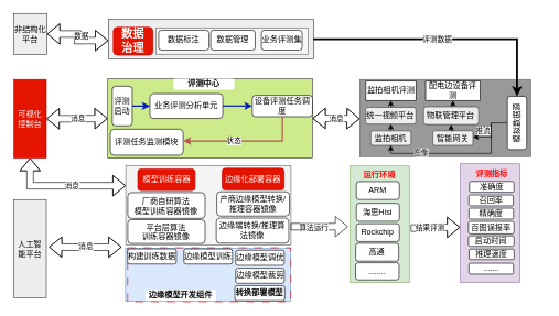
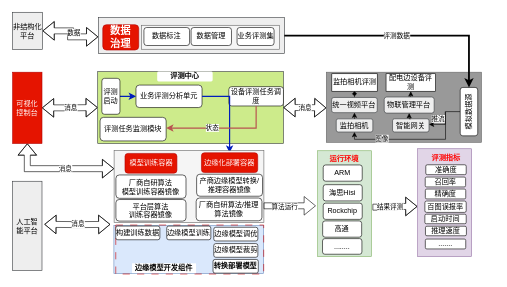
  <mxCell id="0" />
  <mxCell id="1" parent="0" />
  <mxCell id="2" style="edgeStyle=orthogonalEdgeStyle;rounded=0;orthogonalLoop=1;jettySize=auto;html=1;exitX=1;exitY=0.5;exitDx=0;exitDy=0;entryX=-0.002;entryY=0.533;entryDx=0;entryDy=0;entryPerimeter=0;shape=flexArrow;startArrow=block;" parent="1" source="4" target="9" edge="1"><mxGeometry relative="1" as="geometry" /></mxCell>
  <mxCell id="3" value="数据" style="edgeLabel;html=1;align=center;verticalAlign=middle;resizable=0;points=[];" parent="2" vertex="1" connectable="0"><mxGeometry x="-0.081" y="3" relative="1" as="geometry"><mxPoint x="2" y="2" as="offset" /></mxGeometry></mxCell>
  <mxCell id="4" value="非结构化平台" style="rounded=0;whiteSpace=wrap;html=1;fillColor=#eeeeee;strokeColor=#36393d;container=0;" parent="1" vertex="1"><mxGeometry x="20" y="20" width="50" height="62" as="geometry" /></mxCell>
  <mxCell id="5" style="edgeStyle=orthogonalEdgeStyle;rounded=0;orthogonalLoop=1;jettySize=auto;html=1;exitX=1;exitY=0.5;exitDx=0;exitDy=0;shape=flexArrow;startArrow=block;strokeWidth=1;" parent="1" edge="1"><mxGeometry relative="1" as="geometry"><mxPoint x="73" y="373.905" as="sourcePoint" /><mxPoint x="183" y="374" as="targetPoint" /></mxGeometry></mxCell>
  <mxCell id="6" value="消息" style="edgeLabel;html=1;align=center;verticalAlign=middle;resizable=0;points=[];" parent="5" vertex="1" connectable="0"><mxGeometry x="0.137" y="1" relative="1" as="geometry"><mxPoint x="-7" as="offset" /></mxGeometry></mxCell>
  <mxCell id="7" value="人工智能平台" style="rounded=0;whiteSpace=wrap;html=1;fillColor=#eeeeee;strokeColor=#36393d;container=0;" parent="1" vertex="1"><mxGeometry x="20" y="302" width="49" height="149" as="geometry" /></mxCell>
  <mxCell id="8" value="" style="group" parent="1" vertex="1" connectable="0"><mxGeometry x="163.43" y="29" width="311.84" height="60" as="geometry" /></mxCell>
  <mxCell id="9" value="" style="rounded=0;whiteSpace=wrap;html=1;fillColor=#eeeeee;strokeColor=#36393d;container=0;" parent="8" vertex="1"><mxGeometry width="310" height="60" as="geometry" /></mxCell>
  <mxCell id="10" value="&lt;b&gt;&lt;font style=&quot;font-size: 17px;&quot;&gt;数据&lt;br&gt;治理&lt;/font&gt;&lt;/b&gt;" style="rounded=1;whiteSpace=wrap;html=1;strokeColor=#B20000;container=0;fillColor=#e51400;fontColor=#ffffff;" parent="8" vertex="1"><mxGeometry x="7" y="11.69" width="60" height="42.31" as="geometry" /></mxCell>
  <mxCell id="11" value="" style="group" parent="8" vertex="1" connectable="0"><mxGeometry x="71.84" y="12.69" width="240" height="40" as="geometry" /></mxCell>
  <mxCell id="12" value="" style="rounded=0;whiteSpace=wrap;html=1;fillColor=#f5f5f5;fontColor=#333333;strokeColor=#666666;container=0;" parent="11" vertex="1"><mxGeometry width="230" height="40" as="geometry" /></mxCell>
  <mxCell id="13" value="数据标注" style="rounded=1;whiteSpace=wrap;html=1;strokeColor=default;container=0;" parent="11" vertex="1"><mxGeometry x="3.87" y="3.75" width="76.13" height="30" as="geometry" /></mxCell>
  <mxCell id="14" value="业务评测集" style="rounded=1;whiteSpace=wrap;html=1;strokeColor=default;container=0;" parent="11" vertex="1"><mxGeometry x="159.321" y="3.75" width="61.739" height="30" as="geometry" /></mxCell>
  <mxCell id="15" value="数据管理" style="rounded=1;whiteSpace=wrap;html=1;strokeColor=default;container=0;" parent="11" vertex="1"><mxGeometry x="82.58" y="3.75" width="67.42" height="30" as="geometry" /></mxCell>
  <mxCell id="16" style="edgeStyle=orthogonalEdgeStyle;rounded=0;orthogonalLoop=1;jettySize=auto;html=1;exitX=1;exitY=0.5;exitDx=0;exitDy=0;entryX=0;entryY=0.5;entryDx=0;entryDy=0;shape=flexArrow;startArrow=block;" parent="1" source="20" target="22" edge="1"><mxGeometry relative="1" as="geometry" /></mxCell>
  <mxCell id="17" value="消息" style="edgeLabel;html=1;align=center;verticalAlign=middle;resizable=0;points=[];" parent="16" vertex="1" connectable="0"><mxGeometry x="-0.155" relative="1" as="geometry"><mxPoint x="7" as="offset" /></mxGeometry></mxCell>
  <mxCell id="18" style="edgeStyle=orthogonalEdgeStyle;rounded=0;orthogonalLoop=1;jettySize=auto;html=1;exitX=0.5;exitY=1;exitDx=0;exitDy=0;entryX=0;entryY=0.25;entryDx=0;entryDy=0;shape=flexArrow;startArrow=block;" parent="1" source="20" target="61" edge="1"><mxGeometry relative="1" as="geometry"><Array as="points"><mxPoint x="44" y="281" /></Array></mxGeometry></mxCell>
  <mxCell id="19" value="消息" style="edgeLabel;html=1;align=center;verticalAlign=middle;resizable=0;points=[];" parent="18" vertex="1" connectable="0"><mxGeometry x="0.127" y="5" relative="1" as="geometry"><mxPoint y="4" as="offset" /></mxGeometry></mxCell>
  <mxCell id="20" value="可视化控制台" style="rounded=0;whiteSpace=wrap;html=1;fillColor=#e51400;strokeColor=#B20000;container=0;fontColor=#ffffff;" parent="1" vertex="1"><mxGeometry x="20" y="120" width="49" height="119" as="geometry" /></mxCell>
  <mxCell id="21" value="" style="group" parent="1" vertex="1" connectable="0"><mxGeometry x="162" y="119" width="310" height="120" as="geometry" /></mxCell>
  <mxCell id="22" value="" style="rounded=0;whiteSpace=wrap;html=1;fillColor=#cdeb8b;strokeColor=#36393d;container=0;" parent="21" vertex="1"><mxGeometry width="310" height="120" as="geometry" /></mxCell>
  <mxCell id="23" value="评测中心" style="rounded=1;whiteSpace=wrap;html=1;strokeColor=none;fontStyle=1;container=0;" parent="21" vertex="1"><mxGeometry x="99.264" width="92.544" height="16.5" as="geometry" /></mxCell>
  <mxCell id="24" value="业务评测分析单元" style="rounded=1;whiteSpace=wrap;html=1;container=0;" parent="21" vertex="1"><mxGeometry x="63.824" y="22.5" width="110.324" height="37.5" as="geometry" /></mxCell>
  <mxCell id="25" value="设备评测任务调度" style="rounded=1;whiteSpace=wrap;html=1;container=0;" parent="21" vertex="1"><mxGeometry x="218.824" y="25.125" width="91.176" height="32.25" as="geometry" /></mxCell>
- <mxCell id="26" style="edgeStyle=orthogonalEdgeStyle;rounded=0;orthogonalLoop=1;jettySize=auto;html=1;exitX=1;exitY=0.5;exitDx=0;exitDy=0;entryX=0;entryY=0.5;entryDx=0;entryDy=0;fillColor=#0050ef;strokeColor=#001DBC;strokeWidth=2;" parent="21" source="24" target="25" edge="1"><mxGeometry relative="1" as="geometry" /></mxCell>
+ <mxCell id="26" style="edgeStyle=orthogonalEdgeStyle;rounded=0;orthogonalLoop=1;jettySize=auto;html=1;exitX=1;exitY=0.5;exitDx=0;exitDy=0;fillColor=#0050ef;strokeColor=#001DBC;strokeWidth=2;" parent="21" source="24" target="65" edge="1"><mxGeometry relative="1" as="geometry" /></mxCell>
  <mxCell id="27" style="edgeStyle=orthogonalEdgeStyle;rounded=0;orthogonalLoop=1;jettySize=auto;html=1;exitX=1;exitY=0.5;exitDx=0;exitDy=0;fillColor=#0050ef;strokeColor=#001DBC;strokeWidth=2;" parent="21" source="28" target="24" edge="1"><mxGeometry relative="1" as="geometry" /></mxCell>
  <mxCell id="28" value="评测启动" style="rounded=1;whiteSpace=wrap;html=1;container=0;" parent="21" vertex="1"><mxGeometry x="6.902" y="11.25" width="30.198" height="60" as="geometry" /></mxCell>
  <mxCell id="29" value="评测任务监测模块" style="rounded=1;whiteSpace=wrap;html=1;container=0;" parent="21" vertex="1"><mxGeometry x="3.904" y="76.339" width="110.324" height="39.375" as="geometry" /></mxCell>
  <mxCell id="30" style="edgeStyle=orthogonalEdgeStyle;rounded=0;orthogonalLoop=1;jettySize=auto;html=1;exitX=0.5;exitY=1;exitDx=0;exitDy=0;fillColor=#f8cecc;strokeColor=#b85450;strokeWidth=2;" parent="21" source="25" target="29" edge="1"><mxGeometry relative="1" as="geometry"><Array as="points"><mxPoint x="264.0" y="94.286" /></Array></mxGeometry></mxCell>
  <mxCell id="31" value="状态" style="edgeLabel;html=1;align=center;verticalAlign=middle;resizable=0;points=[];container=0;" parent="30" vertex="1" connectable="0"><mxGeometry x="0.345" y="-2" relative="1" as="geometry"><mxPoint x="15" y="1" as="offset" /></mxGeometry></mxCell>
  <mxCell id="32" value="" style="group" parent="1" vertex="1" connectable="0"><mxGeometry x="543.5" y="120" width="259" height="117" as="geometry" /></mxCell>
  <mxCell id="33" value="" style="rounded=0;whiteSpace=wrap;html=1;fillColor=#999999;fontColor=#333333;strokeColor=#666666;container=0;" parent="32" vertex="1"><mxGeometry width="259.0" height="117" as="geometry" /></mxCell>
  <mxCell id="34" value="监拍相机评测" style="rounded=0;whiteSpace=wrap;html=1;rotation=0;container=0;" parent="32" vertex="1"><mxGeometry x="9.212" y="2.559" width="75.827" height="29.25" as="geometry" /></mxCell>
  <mxCell id="35" value="监拍相机" style="rounded=1;whiteSpace=wrap;html=1;fillColor=#eeeeee;strokeColor=#36393d;rotation=0;container=0;" parent="32" vertex="1"><mxGeometry x="16.59" y="77.88" width="61.07" height="21.94" as="geometry" /></mxCell>
- <mxCell id="36" style="edgeStyle=orthogonalEdgeStyle;rounded=0;orthogonalLoop=1;jettySize=auto;html=1;exitX=0.5;exitY=0;exitDx=0;exitDy=0;entryX=0.5;entryY=1;entryDx=0;entryDy=0;" parent="32" source="37" target="34" edge="1"><mxGeometry relative="1" as="geometry" /></mxCell>
+ <mxCell id="36" style="edgeStyle=orthogonalEdgeStyle;rounded=0;orthogonalLoop=1;jettySize=auto;html=1;exitX=0.5;exitY=0;exitDx=0;exitDy=0;entryX=0.5;entryY=1;entryDx=0;entryDy=0;endArrow=diamond;" parent="32" source="37" target="34" edge="1"><mxGeometry relative="1" as="geometry" /></mxCell>
  <mxCell id="37" value="统一视频平台" style="rounded=1;whiteSpace=wrap;html=1;fillColor=#eeeeee;strokeColor=#36393d;rotation=0;container=0;" parent="32" vertex="1"><mxGeometry x="8.927" y="42.171" width="76.111" height="25.352" as="geometry" /></mxCell>
  <mxCell id="38" style="edgeStyle=orthogonalEdgeStyle;rounded=0;orthogonalLoop=1;jettySize=auto;html=1;exitX=0.5;exitY=0;exitDx=0;exitDy=0;entryX=0.5;entryY=1;entryDx=0;entryDy=0;" parent="32" source="35" target="37" edge="1"><mxGeometry relative="1" as="geometry" /></mxCell>
  <mxCell id="39" value="配电边设备评测" style="rounded=0;whiteSpace=wrap;html=1;rotation=0;container=0;" parent="32" vertex="1"><mxGeometry x="99.715" y="2.564" width="82.544" height="29.25" as="geometry" /></mxCell>
  <mxCell id="40" value="智能网关" style="rounded=1;whiteSpace=wrap;html=1;fillColor=#eeeeee;strokeColor=#36393d;rotation=0;container=0;" parent="32" vertex="1"><mxGeometry x="110.55" y="77.76" width="60.87" height="22.06" as="geometry" /></mxCell>
  <mxCell id="41" style="edgeStyle=orthogonalEdgeStyle;rounded=0;orthogonalLoop=1;jettySize=auto;html=1;exitX=0.5;exitY=0;exitDx=0;exitDy=0;entryX=0.5;entryY=1;entryDx=0;entryDy=0;" parent="32" source="42" target="39" edge="1"><mxGeometry relative="1" as="geometry" /></mxCell>
  <mxCell id="42" value="物联管理平台" style="rounded=1;whiteSpace=wrap;html=1;fillColor=#eeeeee;strokeColor=#36393d;rotation=0;container=0;" parent="32" vertex="1"><mxGeometry x="96.693" y="41.44" width="83.312" height="26.815" as="geometry" /></mxCell>
  <mxCell id="43" style="edgeStyle=orthogonalEdgeStyle;rounded=0;orthogonalLoop=1;jettySize=auto;html=1;exitX=0.5;exitY=0;exitDx=0;exitDy=0;entryX=0.5;entryY=1;entryDx=0;entryDy=0;" parent="32" source="40" target="42" edge="1"><mxGeometry relative="1" as="geometry" /></mxCell>
  <mxCell id="44" value="" style="edgeStyle=orthogonalEdgeStyle;rounded=0;orthogonalLoop=1;jettySize=auto;html=1;entryX=0.999;entryY=0.425;entryDx=0;entryDy=0;entryPerimeter=0;" parent="32" target="40" edge="1"><mxGeometry relative="1" as="geometry"><mxPoint x="198.567" y="65.812" as="sourcePoint" /><Array as="points"><mxPoint x="198.567" y="87.019" /></Array></mxGeometry></mxCell>
  <mxCell id="45" value="推流" style="edgeLabel;html=1;align=center;verticalAlign=middle;resizable=0;points=[];" parent="44" vertex="1" connectable="0"><mxGeometry x="0.323" relative="1" as="geometry"><mxPoint x="-2" y="-10" as="offset" /></mxGeometry></mxCell>
  <mxCell id="46" style="edgeStyle=orthogonalEdgeStyle;rounded=0;orthogonalLoop=1;jettySize=auto;html=1;exitX=0.5;exitY=0;exitDx=0;exitDy=0;" parent="32" source="48" target="35" edge="1"><mxGeometry relative="1" as="geometry"><Array as="points"><mxPoint x="199" y="66" /><mxPoint x="199" y="112" /><mxPoint x="47" y="112" /></Array></mxGeometry></mxCell>
  <mxCell id="47" value="图像" style="edgeLabel;html=1;align=center;verticalAlign=middle;resizable=0;points=[];" parent="46" vertex="1" connectable="0"><mxGeometry x="0.171" y="-1" relative="1" as="geometry"><mxPoint x="-40" y="-1" as="offset" /></mxGeometry></mxCell>
  <mxCell id="48" value="&lt;span style=&quot;background-color: rgb(255, 255, 255);&quot;&gt;模拟数据源&lt;/span&gt;" style="rounded=1;whiteSpace=wrap;html=1;strokeColor=default;fillColor=#FFFFFF;container=0;gradientColor=none;rotation=-90;" parent="32" vertex="1"><mxGeometry x="197.703" y="51.188" width="80.825" height="29.25" as="geometry" /></mxCell>
  <mxCell id="49" style="edgeStyle=orthogonalEdgeStyle;rounded=0;orthogonalLoop=1;jettySize=auto;html=1;exitX=1;exitY=0.5;exitDx=0;exitDy=0;entryX=1;entryY=0.5;entryDx=0;entryDy=0;strokeWidth=3;" parent="1" source="9" target="48" edge="1"><mxGeometry relative="1" as="geometry" /></mxCell>
  <mxCell id="50" value="评测数据" style="edgeLabel;html=1;align=center;verticalAlign=middle;resizable=0;points=[];" parent="49" vertex="1" connectable="0"><mxGeometry x="-0.054" y="1" relative="1" as="geometry"><mxPoint as="offset" /></mxGeometry></mxCell>
  <mxCell id="51" style="edgeStyle=orthogonalEdgeStyle;rounded=0;orthogonalLoop=1;jettySize=auto;html=1;exitX=1;exitY=0.5;exitDx=0;exitDy=0;entryX=0;entryY=0.509;entryDx=0;entryDy=0;entryPerimeter=0;shape=flexArrow;startArrow=block;" parent="1" source="22" target="33" edge="1"><mxGeometry relative="1" as="geometry" /></mxCell>
  <mxCell id="52" value="消息" style="edgeLabel;html=1;align=center;verticalAlign=middle;resizable=0;points=[];" parent="51" vertex="1" connectable="0"><mxGeometry x="-0.164" relative="1" as="geometry"><mxPoint x="5" y="-1" as="offset" /></mxGeometry></mxCell>
  <mxCell id="53" value="" style="group" parent="1" vertex="1" connectable="0"><mxGeometry x="529" y="251" width="91.9" height="183" as="geometry" /></mxCell>
  <mxCell id="54" value="" style="rounded=0;whiteSpace=wrap;html=1;fillColor=#d5e8d4;strokeColor=#82b366;container=0;" parent="53" vertex="1"><mxGeometry y="0.11" width="90" height="176.65" as="geometry" /></mxCell>
  <mxCell id="55" value="海思Hisi" style="rounded=1;whiteSpace=wrap;html=1;container=0;" parent="53" vertex="1"><mxGeometry x="9.346" y="56.716" width="65.112" height="27.108" as="geometry" /></mxCell>
  <mxCell id="56" value="ARM" style="rounded=1;whiteSpace=wrap;html=1;container=0;" parent="53" vertex="1"><mxGeometry x="9.346" y="23.806" width="65.112" height="27.108" as="geometry" /></mxCell>
  <mxCell id="57" value="Rockchip" style="rounded=1;whiteSpace=wrap;html=1;container=0;" parent="53" vertex="1"><mxGeometry x="9.346" y="87.543" width="65.112" height="27.108" as="geometry" /></mxCell>
  <mxCell id="58" value="高通" style="rounded=1;whiteSpace=wrap;html=1;container=0;" parent="53" vertex="1"><mxGeometry x="8.412" y="117.231" width="65.112" height="27.108" as="geometry" /></mxCell>
  <mxCell id="59" value="........" style="rounded=1;whiteSpace=wrap;html=1;container=0;" parent="53" vertex="1"><mxGeometry x="8.206" y="146.747" width="65.735" height="26.092" as="geometry" /></mxCell>
  <mxCell id="60" value="&lt;b&gt;&lt;font color=&quot;#ff0000&quot;&gt;运行环境&lt;/font&gt;&lt;/b&gt;" style="text;html=1;strokeColor=none;fillColor=none;align=center;verticalAlign=middle;whiteSpace=wrap;rounded=0;container=0;movable=1;resizable=1;rotatable=1;deletable=1;editable=1;locked=0;connectable=1;" parent="53" vertex="1"><mxGeometry x="15.04" y="3.81" width="58.9" height="20" as="geometry" /></mxCell>
  <mxCell id="61" value="" style="rounded=0;whiteSpace=wrap;html=1;fillColor=#f5f5f5;fontColor=#333333;strokeColor=#666666;" parent="1" vertex="1"><mxGeometry x="189.35" y="251" width="250" height="120" as="geometry" /></mxCell>
  <mxCell id="62" value="模型训练容器" style="rounded=1;whiteSpace=wrap;html=1;container=0;fillColor=#e51400;fontColor=#ffffff;strokeColor=#B20000;" parent="1" vertex="1"><mxGeometry x="207.52" y="255.51" width="86.65" height="32.98" as="geometry" /></mxCell>
  <mxCell id="63" value="厂商自研算法&lt;br&gt;模型训练容器镜像" style="rounded=1;whiteSpace=wrap;html=1;container=0;align=center;" parent="1" vertex="1"><mxGeometry x="192.35" y="291.49" width="117" height="39.02" as="geometry" /></mxCell>
  <mxCell id="64" value="平台层算法&lt;br&gt;训练容器镜像" style="rounded=1;whiteSpace=wrap;html=1;container=0;" parent="1" vertex="1"><mxGeometry x="192.35" y="332.51" width="117" height="36" as="geometry" /></mxCell>
  <mxCell id="65" value="边缘化部署容器" style="rounded=1;whiteSpace=wrap;html=1;container=0;fillColor=#e51400;fontColor=#ffffff;strokeColor=#B20000;" parent="1" vertex="1"><mxGeometry x="335.12" y="254.51" width="93.88" height="32.98" as="geometry" /></mxCell>
  <mxCell id="66" value="" style="group" parent="1" vertex="1" connectable="0"><mxGeometry x="307.06" y="302" width="150" height="73.08" as="geometry" /></mxCell>
- <mxCell id="67" value="边缘端转换/推理算法镜像" style="rounded=1;whiteSpace=wrap;html=1;container=0;" parent="66" vertex="1"><mxGeometry x="19.23" y="28" width="109.77" height="38" as="geometry" /></mxCell>
+ <mxCell id="67" value="厂商自研算法/推理算法镜像" style="rounded=1;whiteSpace=wrap;html=1;container=0;" parent="66" vertex="1"><mxGeometry x="19.23" y="28" width="109.77" height="38" as="geometry" /></mxCell>
  <mxCell id="68" value="产商边缘模型转换/推理容器镜像" style="rounded=1;whiteSpace=wrap;html=1;container=0;" parent="66" vertex="1"><mxGeometry x="20" y="-11.75" width="110" height="36.75" as="geometry" /></mxCell>
  <mxCell id="69" value="" style="group" parent="1" vertex="1" connectable="0"><mxGeometry x="189" y="375.08" width="250" height="81.73" as="geometry" /></mxCell>
  <mxCell id="70" value="" style="rounded=0;whiteSpace=wrap;html=1;fillColor=#dae8fc;strokeColor=#6c8ebf;container=0;" parent="69" vertex="1"><mxGeometry y="1.0" width="250" height="80.0" as="geometry" /></mxCell>
  <mxCell id="71" value="" style="rounded=0;whiteSpace=wrap;html=1;dashed=1;dashPattern=12 12;fillColor=none;fillStyle=auto;strokeColor=#CC0000;gradientColor=#97d077;container=0;" parent="69" vertex="1"><mxGeometry x="3.114" width="246.886" height="81.73" as="geometry" /></mxCell>
  <mxCell id="72" value="构建训练数据" style="rounded=1;whiteSpace=wrap;html=1;container=0;" parent="69" vertex="1"><mxGeometry x="3.117" y="1.749" width="73.596" height="22.857" as="geometry" /></mxCell>
  <mxCell id="73" value="边缘模型训练" style="rounded=1;whiteSpace=wrap;html=1;container=0;" parent="69" vertex="1"><mxGeometry x="88.204" y="1.752" width="73.596" height="22.857" as="geometry" /></mxCell>
  <mxCell id="74" value="边缘模型调优" style="rounded=1;whiteSpace=wrap;html=1;container=0;" parent="69" vertex="1"><mxGeometry x="166.667" y="3.745" width="73.596" height="22.857" as="geometry" /></mxCell>
  <mxCell id="75" value="边缘模型裁剪" style="rounded=1;whiteSpace=wrap;html=1;container=0;" parent="69" vertex="1"><mxGeometry x="166.671" y="30.956" width="73.596" height="22.857" as="geometry" /></mxCell>
  <mxCell id="76" value="&lt;b&gt;转换部署模型&lt;/b&gt;" style="rounded=1;whiteSpace=wrap;html=1;container=0;" parent="69" vertex="1"><mxGeometry x="165.447" y="57.41" width="75.576" height="22.86" as="geometry" /></mxCell>
  <mxCell id="77" value="&lt;span style=&quot;background-color: rgb(255, 255, 255);&quot;&gt;边缘模型开发组件&lt;/span&gt;" style="text;html=1;strokeColor=none;fillColor=#FFFFFF;align=center;verticalAlign=middle;whiteSpace=wrap;rounded=0;fontStyle=1;container=0;" parent="69" vertex="1"><mxGeometry x="30.303" y="63.88" width="106.788" height="16.39" as="geometry" /></mxCell>
  <mxCell id="78" style="edgeStyle=orthogonalEdgeStyle;rounded=0;orthogonalLoop=1;jettySize=auto;html=1;entryX=0;entryY=0.509;entryDx=0;entryDy=0;entryPerimeter=0;shape=flexArrow;startArrow=none;startFill=0;" parent="1" edge="1"><mxGeometry relative="1" as="geometry"><mxPoint x="439" y="343" as="sourcePoint" /><mxPoint x="526" y="343" as="targetPoint" /></mxGeometry></mxCell>
  <mxCell id="79" value="算法运行" style="edgeLabel;html=1;align=center;verticalAlign=middle;resizable=0;points=[];" parent="78" vertex="1" connectable="0"><mxGeometry x="-0.164" relative="1" as="geometry"><mxPoint x="-2" as="offset" /></mxGeometry></mxCell>
  <mxCell id="80" style="edgeStyle=orthogonalEdgeStyle;rounded=0;orthogonalLoop=1;jettySize=auto;html=1;exitX=1.019;exitY=0.533;exitDx=0;exitDy=0;entryX=-0.006;entryY=0.535;entryDx=0;entryDy=0;entryPerimeter=0;shape=flexArrow;startArrow=none;startFill=0;exitPerimeter=0;" parent="1" source="54" target="83" edge="1"><mxGeometry relative="1" as="geometry"><mxPoint x="610" y="343" as="sourcePoint" /><mxPoint x="682" y="344" as="targetPoint" /></mxGeometry></mxCell>
  <mxCell id="81" value="结果评测" style="edgeLabel;html=1;align=center;verticalAlign=middle;resizable=0;points=[];" parent="80" vertex="1" connectable="0"><mxGeometry x="-0.164" relative="1" as="geometry"><mxPoint x="-3" y="-1" as="offset" /></mxGeometry></mxCell>
  <mxCell id="82" value="" style="group" parent="1" vertex="1" connectable="0"><mxGeometry x="696" y="247.76" width="90" height="180" as="geometry" /></mxCell>
  <mxCell id="83" value="" style="group;fillColor=#e1d5e7;strokeColor=#9673a6;container=0;movable=1;resizable=1;rotatable=1;deletable=1;editable=1;locked=0;connectable=1;" parent="82" vertex="1" connectable="0"><mxGeometry width="90" height="180" as="geometry" /></mxCell>
  <mxCell id="84" value="启动时间" style="rounded=1;whiteSpace=wrap;html=1;container=0;movable=1;resizable=1;rotatable=1;deletable=1;editable=1;locked=0;connectable=1;" parent="82" vertex="1"><mxGeometry x="12" y="109.24" width="69" height="15.92" as="geometry" /></mxCell>
  <mxCell id="85" value="推理速度" style="rounded=1;whiteSpace=wrap;html=1;container=0;movable=1;resizable=1;rotatable=1;deletable=1;editable=1;locked=0;connectable=1;" parent="82" vertex="1"><mxGeometry x="13" y="129.32" width="68.36" height="15.92" as="geometry" /></mxCell>
  <mxCell id="86" value="百图误报率" style="rounded=1;whiteSpace=wrap;html=1;container=0;movable=1;resizable=1;rotatable=1;deletable=1;editable=1;locked=0;connectable=1;" parent="82" vertex="1"><mxGeometry x="12" y="87.24" width="69" height="19" as="geometry" /></mxCell>
  <mxCell id="87" value="准确度" style="rounded=1;whiteSpace=wrap;html=1;container=0;movable=1;resizable=1;rotatable=1;deletable=1;editable=1;locked=0;connectable=1;" parent="82" vertex="1"><mxGeometry x="13.56" y="26.75" width="67.44" height="16.49" as="geometry" /></mxCell>
  <mxCell id="88" value="&lt;b style=&quot;border-color: var(--border-color);&quot;&gt;&lt;font color=&quot;#ff0000&quot;&gt;评测指标&lt;/font&gt;&lt;/b&gt;" style="text;html=1;strokeColor=none;fillColor=none;align=center;verticalAlign=middle;whiteSpace=wrap;rounded=0;container=0;movable=1;resizable=1;rotatable=1;deletable=1;editable=1;locked=0;connectable=1;" parent="82" vertex="1"><mxGeometry x="10" y="1.24" width="75.1" height="27.55" as="geometry" /></mxCell>
  <mxCell id="89" value="召回率" style="rounded=1;whiteSpace=wrap;html=1;container=0;movable=1;resizable=1;rotatable=1;deletable=1;editable=1;locked=0;connectable=1;" parent="82" vertex="1"><mxGeometry x="12.6" y="47.24" width="67.44" height="16.51" as="geometry" /></mxCell>
  <mxCell id="90" value="......." style="rounded=1;whiteSpace=wrap;html=1;container=0;movable=1;resizable=1;rotatable=1;deletable=1;editable=1;locked=0;connectable=1;" parent="82" vertex="1"><mxGeometry x="12.78" y="150.73" width="67.44" height="16.51" as="geometry" /></mxCell>
  <mxCell id="91" value="精确度" style="rounded=1;whiteSpace=wrap;html=1;container=0;movable=1;resizable=1;rotatable=1;deletable=1;editable=1;locked=0;connectable=1;" parent="82" vertex="1"><mxGeometry x="12.78" y="67.24" width="67.44" height="16.51" as="geometry" /></mxCell>
